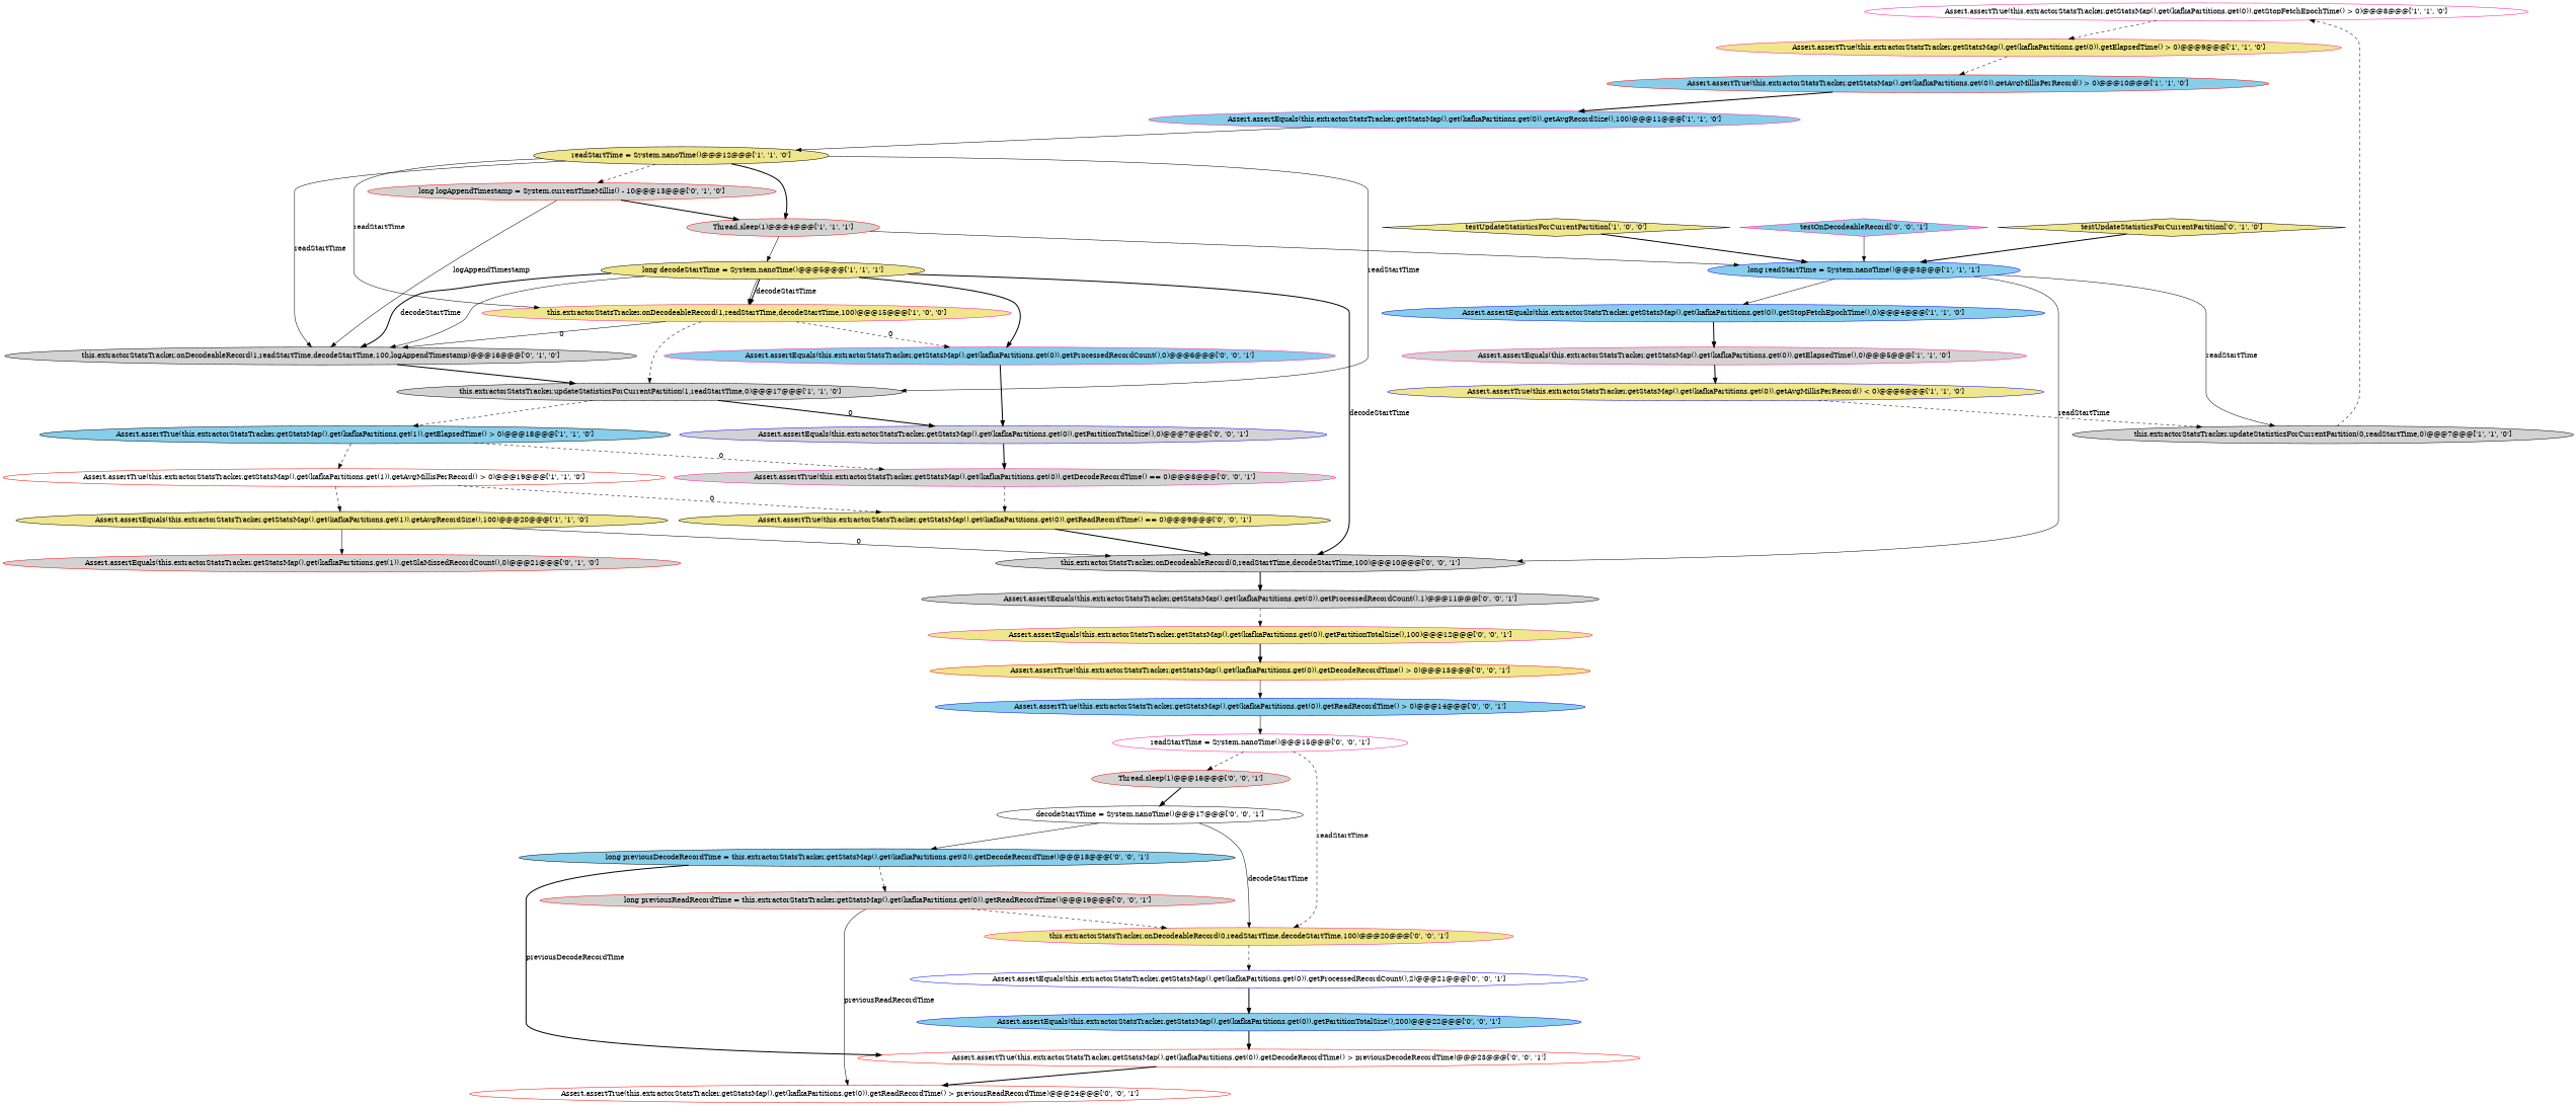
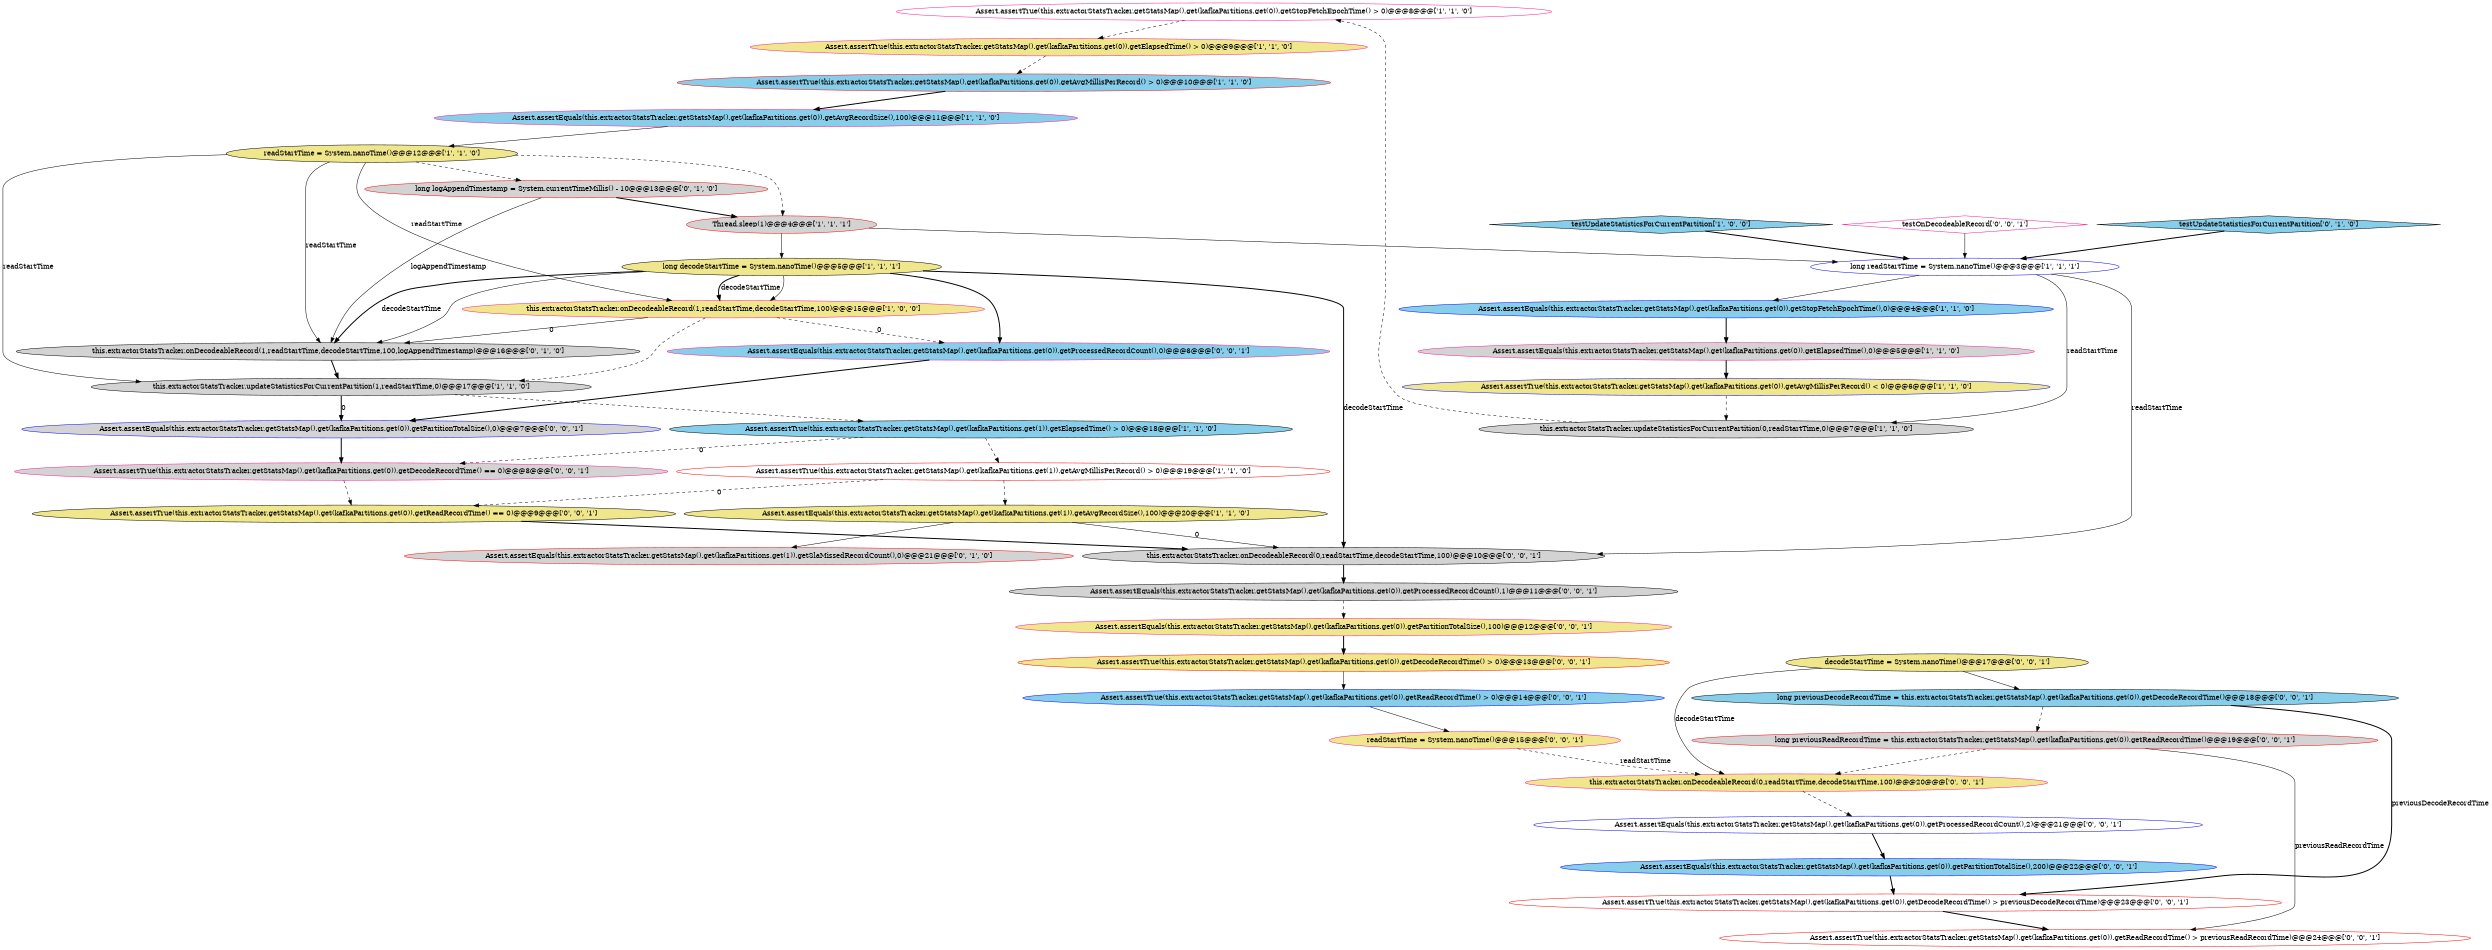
  digraph {
    node [color=black fillcolor=khaki shape=ellipse style=filled]
    edge [style=bold]
    n1 [color=deeppink fillcolor=white label="Assert.assertTrue(this.extractorStatsTracker.getStatsMap().get(kafkaPartitions.get(0)).getStopFetchEpochTime() > 0)@@@8@@@['1', '1', '0']"]
    n2 [color=deeppink label="Assert.assertTrue(this.extractorStatsTracker.getStatsMap().get(kafkaPartitions.get(0)).getElapsedTime() > 0)@@@9@@@['1', '1', '0']"]
    n3 [color=red fillcolor=skyblue label="Assert.assertTrue(this.extractorStatsTracker.getStatsMap().get(kafkaPartitions.get(0)).getAvgMillisPerRecord() > 0)@@@10@@@['1', '1', '0']"]
    n4 [color=red fillcolor=lightgrey label="Assert.assertEquals(this.extractorStatsTracker.getStatsMap().get(kafkaPartitions.get(1)).getSlaMissedRecordCount(),0)@@@21@@@['0', '1', '0']"]
    n5 [fillcolor=lightgrey label="this.extractorStatsTracker.onDecodeableRecord(1,readStartTime,decodeStartTime,100,logAppendTimestamp)@@@16@@@['0', '1', '0']"]
    n6 [fillcolor=lightgrey label="this.extractorStatsTracker.updateStatisticsForCurrentPartition(1,readStartTime,0)@@@17@@@['1', '1', '0']"]
    n7 [color=blue fillcolor=lightgrey label="Assert.assertEquals(this.extractorStatsTracker.getStatsMap().get(kafkaPartitions.get(0)).getPartitionTotalSize(),0)@@@7@@@['0', '0', '1']"]
    n8 [fillcolor=skyblue label="Assert.assertTrue(this.extractorStatsTracker.getStatsMap().get(kafkaPartitions.get(1)).getElapsedTime() > 0)@@@18@@@['1', '1', '0']"]
    n9 [color=blue fillcolor=skyblue label="Assert.assertEquals(this.extractorStatsTracker.getStatsMap().get(kafkaPartitions.get(0)).getStopFetchEpochTime(),0)@@@4@@@['1', '1', '0']"]
    n10 [color=deeppink fillcolor=lightgrey label="Assert.assertEquals(this.extractorStatsTracker.getStatsMap().get(kafkaPartitions.get(0)).getElapsedTime(),0)@@@5@@@['1', '1', '0']"]
    n11 [color=blue label="Assert.assertTrue(this.extractorStatsTracker.getStatsMap().get(kafkaPartitions.get(0)).getAvgMillisPerRecord() < 0)@@@6@@@['1', '1', '0']"]
-   n12 [label="testUpdateStatisticsForCurrentPartition['0', '1', '0']" shape=diamond]
-   n13 [color=blue fillcolor=skyblue label="long readStartTime = System.nanoTime()@@@3@@@['1', '1', '1']"]
+   n12 [fillcolor=skyblue label="testUpdateStatisticsForCurrentPartition['0', '1', '0']" shape=diamond]
+   n13 [color=blue fillcolor=white label="long readStartTime = System.nanoTime()@@@3@@@['1', '1', '1']"]
    n14 [fillcolor=lightgrey label="this.extractorStatsTracker.onDecodeableRecord(0,readStartTime,decodeStartTime,100)@@@10@@@['0', '0', '1']"]
    n15 [fillcolor=lightgrey label="this.extractorStatsTracker.updateStatisticsForCurrentPartition(0,readStartTime,0)@@@7@@@['1', '1', '0']"]
    n16 [color=deeppink label="this.extractorStatsTracker.onDecodeableRecord(1,readStartTime,decodeStartTime,100)@@@15@@@['1', '0', '0']"]
    n17 [color=deeppink fillcolor=skyblue label="Assert.assertEquals(this.extractorStatsTracker.getStatsMap().get(kafkaPartitions.get(0)).getProcessedRecordCount(),0)@@@6@@@['0', '0', '1']"]
    n18 [label="long decodeStartTime = System.nanoTime()@@@5@@@['1', '1', '1']"]
    n19 [fillcolor=lightgrey label="Assert.assertEquals(this.extractorStatsTracker.getStatsMap().get(kafkaPartitions.get(0)).getProcessedRecordCount(),1)@@@11@@@['0', '0', '1']"]
    n20 [color=red fillcolor=lightgrey label="long logAppendTimestamp = System.currentTimeMillis() - 10@@@13@@@['0', '1', '0']"]
    n21 [color=red fillcolor=lightgrey label="Thread.sleep(1)@@@4@@@['1', '1', '1']"]
-   n22 [color=red fillcolor=lightgrey label="Thread.sleep(1)@@@16@@@['0', '0', '1']"]
-   n23 [fillcolor=white label="decodeStartTime = System.nanoTime()@@@17@@@['0', '0', '1']"]
+   n23 [label="decodeStartTime = System.nanoTime()@@@17@@@['0', '0', '1']"]
    n24 [color=deeppink label="this.extractorStatsTracker.onDecodeableRecord(0,readStartTime,decodeStartTime,100)@@@20@@@['0', '0', '1']"]
    n25 [fillcolor=skyblue label="long previousDecodeRecordTime = this.extractorStatsTracker.getStatsMap().get(kafkaPartitions.get(0)).getDecodeRecordTime()@@@18@@@['0', '0', '1']"]
    n26 [color=red fillcolor=lightgrey label="long previousReadRecordTime = this.extractorStatsTracker.getStatsMap().get(kafkaPartitions.get(0)).getReadRecordTime()@@@19@@@['0', '0', '1']"]
    n27 [color=red fillcolor=white label="Assert.assertTrue(this.extractorStatsTracker.getStatsMap().get(kafkaPartitions.get(0)).getReadRecordTime() > previousReadRecordTime)@@@24@@@['0', '0', '1']"]
    n28 [color=blue fillcolor=white label="Assert.assertEquals(this.extractorStatsTracker.getStatsMap().get(kafkaPartitions.get(0)).getProcessedRecordCount(),2)@@@21@@@['0', '0', '1']"]
    n29 [color=deeppink fillcolor=lightgrey label="Assert.assertTrue(this.extractorStatsTracker.getStatsMap().get(kafkaPartitions.get(0)).getDecodeRecordTime() == 0)@@@8@@@['0', '0', '1']"]
    n30 [color=red fillcolor=white label="Assert.assertTrue(this.extractorStatsTracker.getStatsMap().get(kafkaPartitions.get(0)).getDecodeRecordTime() > previousDecodeRecordTime)@@@23@@@['0', '0', '1']"]
    n31 [label="Assert.assertTrue(this.extractorStatsTracker.getStatsMap().get(kafkaPartitions.get(0)).getReadRecordTime() == 0)@@@9@@@['0', '0', '1']"]
-   n32 [label="testUpdateStatisticsForCurrentPartition['1', '0', '0']" shape=diamond]
-   n33 [color=deeppink fillcolor=white label="readStartTime = System.nanoTime()@@@15@@@['0', '0', '1']"]
+   n32 [fillcolor=skyblue label="testUpdateStatisticsForCurrentPartition['1', '0', '0']" shape=diamond]
+   n33 [color=deeppink label="readStartTime = System.nanoTime()@@@15@@@['0', '0', '1']"]
    n34 [color=blue fillcolor=skyblue label="Assert.assertEquals(this.extractorStatsTracker.getStatsMap().get(kafkaPartitions.get(0)).getPartitionTotalSize(),200)@@@22@@@['0', '0', '1']"]
    n35 [color=red fillcolor=white label="Assert.assertTrue(this.extractorStatsTracker.getStatsMap().get(kafkaPartitions.get(1)).getAvgMillisPerRecord() > 0)@@@19@@@['1', '1', '0']"]
    n36 [label="Assert.assertEquals(this.extractorStatsTracker.getStatsMap().get(kafkaPartitions.get(1)).getAvgRecordSize(),100)@@@20@@@['1', '1', '0']"]
    n37 [color=deeppink label="Assert.assertEquals(this.extractorStatsTracker.getStatsMap().get(kafkaPartitions.get(0)).getPartitionTotalSize(),100)@@@12@@@['0', '0', '1']"]
-   n38 [color=deeppink fillcolor=skyblue label="testOnDecodeableRecord['0', '0', '1']" shape=diamond]
+   n38 [color=deeppink fillcolor=white label="testOnDecodeableRecord['0', '0', '1']" shape=diamond]
    n39 [color=red label="Assert.assertTrue(this.extractorStatsTracker.getStatsMap().get(kafkaPartitions.get(0)).getDecodeRecordTime() > 0)@@@13@@@['0', '0', '1']"]
    n40 [color=blue fillcolor=skyblue label="Assert.assertTrue(this.extractorStatsTracker.getStatsMap().get(kafkaPartitions.get(0)).getReadRecordTime() > 0)@@@14@@@['0', '0', '1']"]
    n41 [color=deeppink fillcolor=skyblue label="Assert.assertEquals(this.extractorStatsTracker.getStatsMap().get(kafkaPartitions.get(0)).getAvgRecordSize(),100)@@@11@@@['1', '1', '0']"]
    n42 [label="readStartTime = System.nanoTime()@@@12@@@['1', '1', '0']"]
    n1 -> n2 [style=dashed]
    n2 -> n3 [style=dashed]
    n3 -> n41
    n5 -> n6
    n6 -> n7 [label=0]
    n6 -> n8 [style=dashed]
    n7 -> n29
    n8 -> n29 [label=0 style=dashed]
    n8 -> n35 [style=dashed]
    n9 -> n10
    n10 -> n11
    n11 -> n15 [style=dashed]
    n12 -> n13
    n13 -> n9 [style=solid]
    n13 -> n14 [label=readStartTime style=solid]
    n13 -> n15 [label=readStartTime style=solid]
    n14 -> n19
    n15 -> n1 [style=dashed]
    n16 -> n5 [label=0 style=solid]
    n16 -> n6 [style=dashed]
    n16 -> n17 [label=0 style=dashed]
    n17 -> n7
    n18 -> n5 [label=decodeStartTime]
    n18 -> n5 [style=solid]
    n18 -> n14 [label=decodeStartTime]
    n18 -> n16 [label=decodeStartTime]
    n18 -> n16 [style=solid]
    n18 -> n17
    n19 -> n37 [style=dashed]
    n20 -> n5 [label=logAppendTimestamp style=solid]
    n20 -> n21
    n21 -> n13 [style=solid]
    n21 -> n18 [style=solid]
-   n22 -> n23
    n23 -> n24 [label=decodeStartTime style=solid]
    n23 -> n25 [style=solid]
    n24 -> n28 [style=dashed]
    n25 -> n26 [style=dashed]
    n25 -> n30 [label=previousDecodeRecordTime]
    n26 -> n24 [style=dashed]
    n26 -> n27 [label=previousReadRecordTime style=solid]
    n28 -> n34
    n29 -> n31 [style=dashed]
    n30 -> n27
    n31 -> n14
    n32 -> n13
-   n33 -> n22 [style=dashed]
    n33 -> n24 [label=readStartTime style=dashed]
    n34 -> n30
    n35 -> n31 [label=0 style=dashed]
    n35 -> n36 [style=dashed]
    n36 -> n4 [style=solid]
    n36 -> n14 [label=0 style=solid]
    n37 -> n39
    n38 -> n13 [style=solid]
    n39 -> n40 [style=solid]
    n40 -> n33 [style=solid]
    n41 -> n42 [style=solid]
    n42 -> n5 [label=readStartTime style=solid]
    n42 -> n6 [label=readStartTime style=solid]
    n42 -> n16 [label=readStartTime style=solid]
    n42 -> n20 [style=dashed]
-   n42 -> n21
+   n42 -> n21 [style=dashed]
  }
